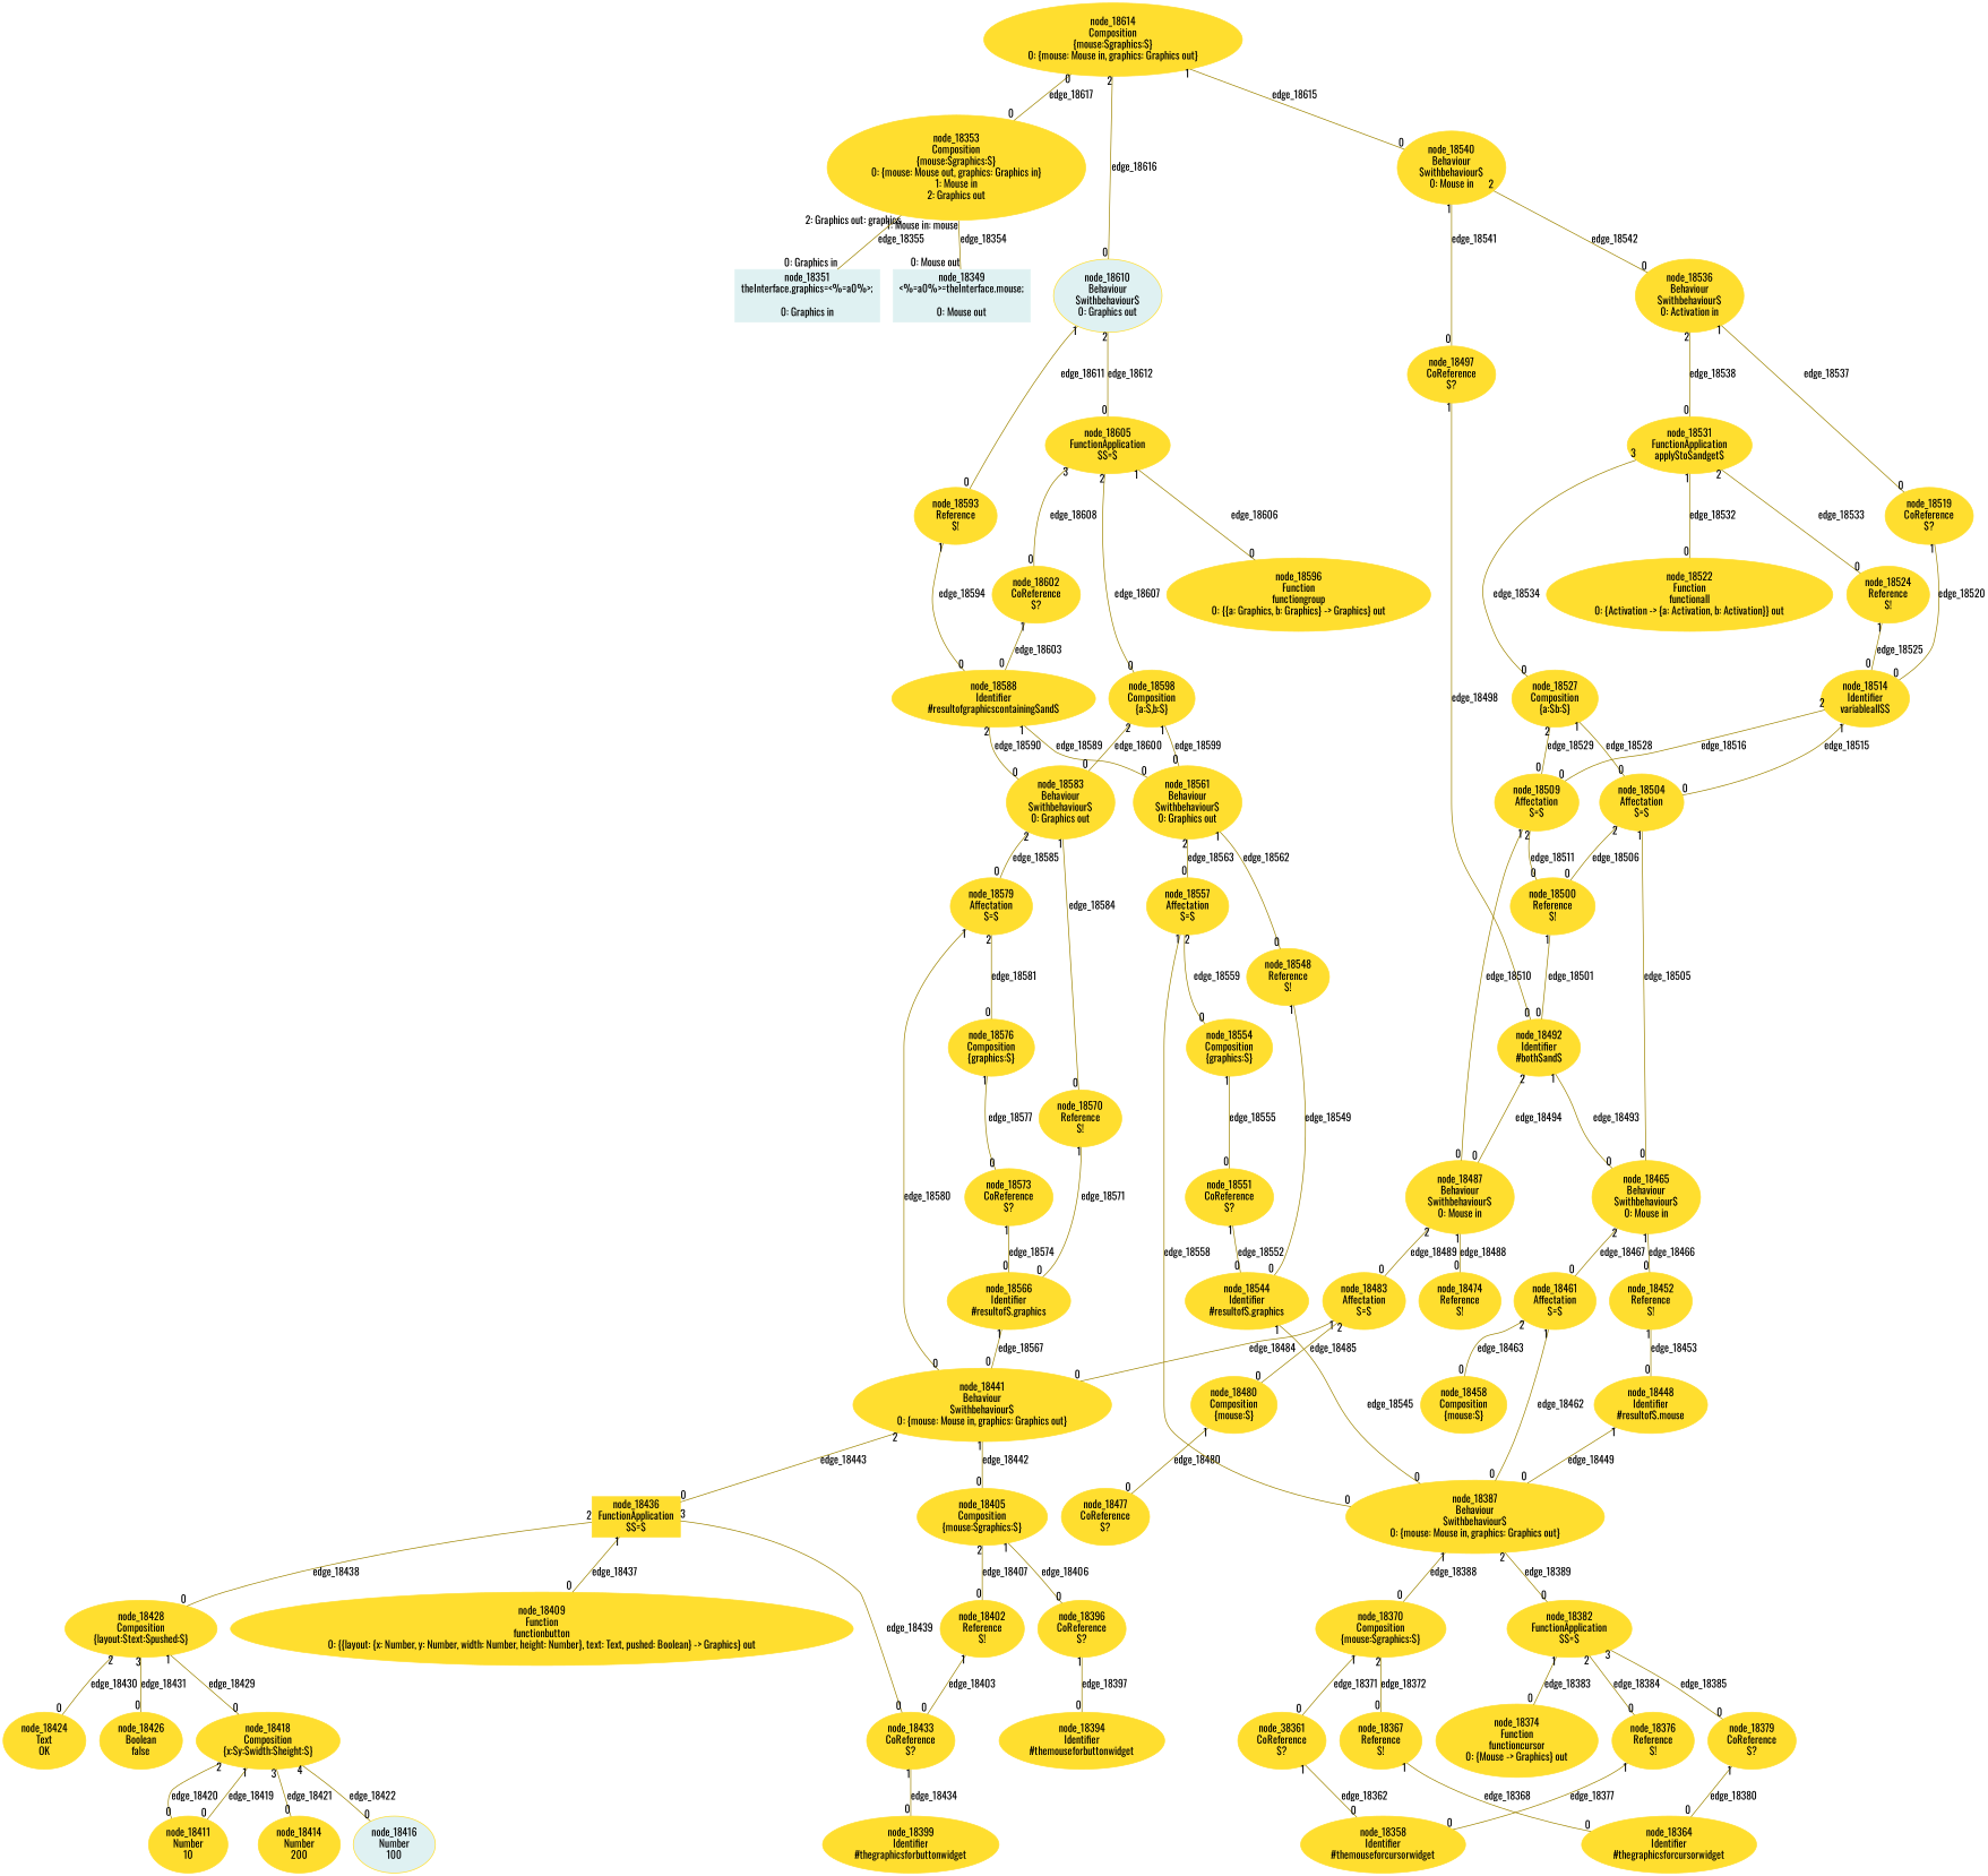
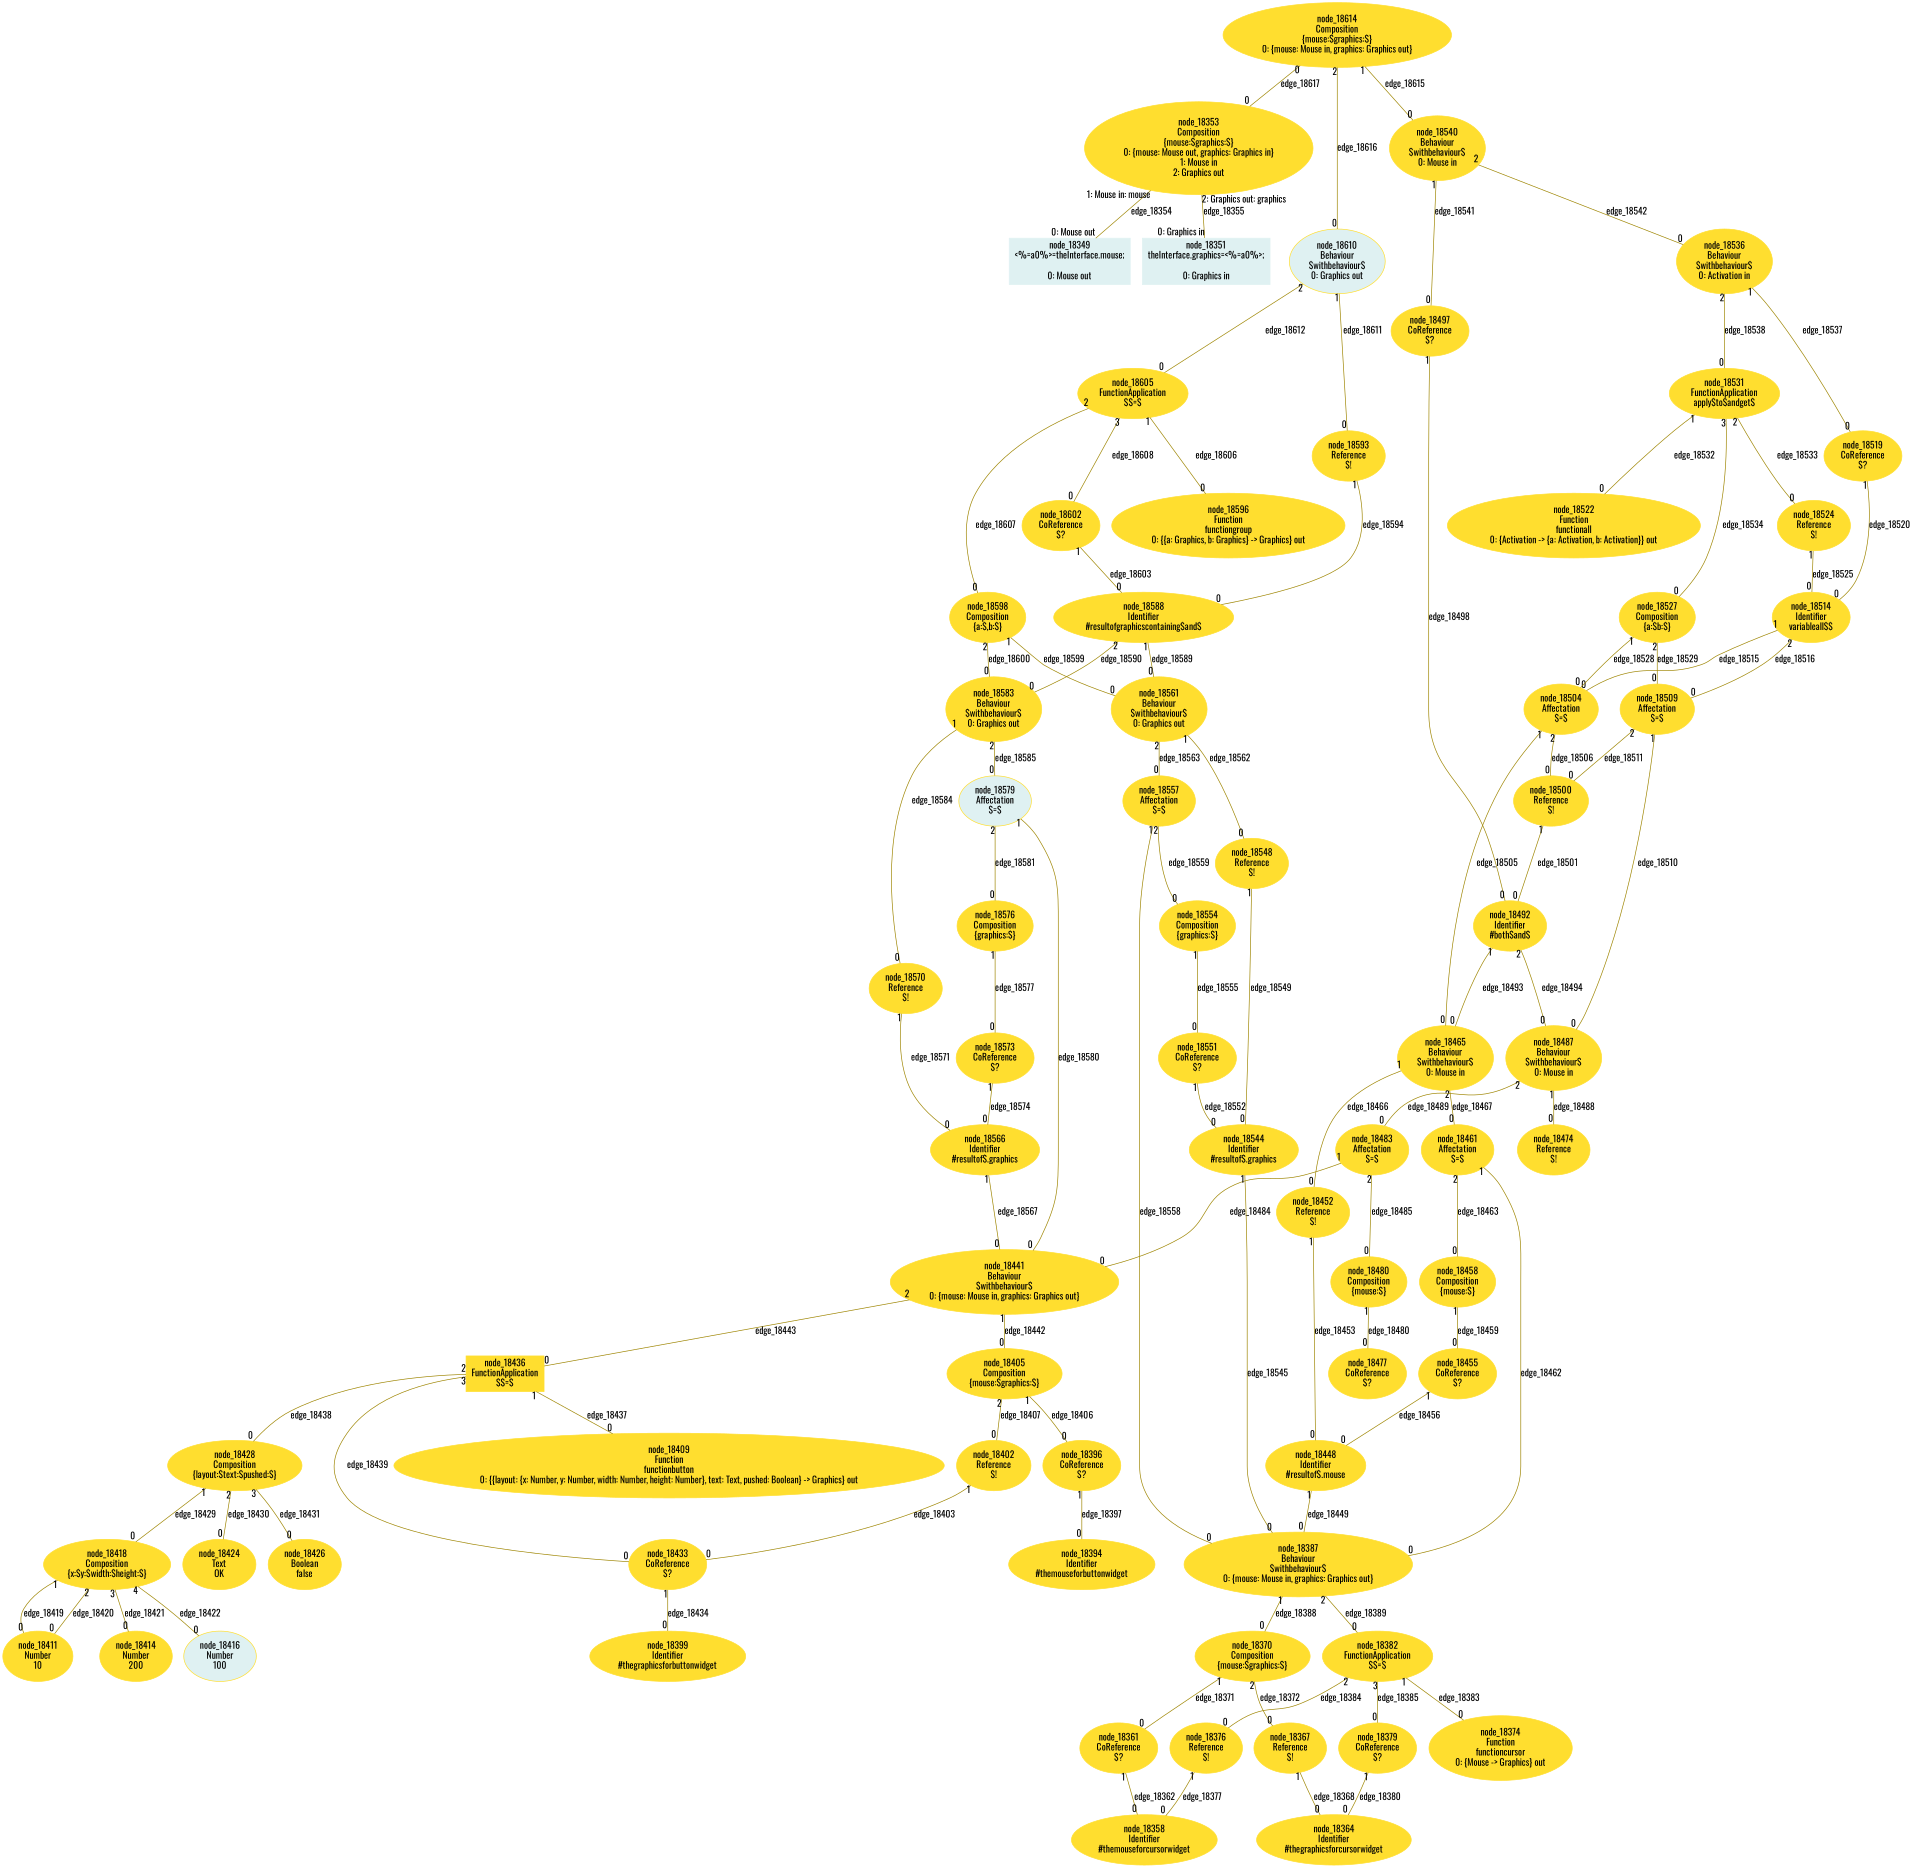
  digraph {
    fontname=Oswald
    node [color="#ffde2f" fontname=Oswald shape=ellipse style=filled]
    edge [arrowHead=none arrowsize=1 color="#9d8400" dir=none fontname=Oswald headlabel=0 taillabel=1]
    n1 [color="#dff1f2" label="node_18349\n<%=a0%>=theInterface.mouse;\n\n0: Mouse out" shape=box]
    n2 [color="#dff1f2" label="node_18351\ntheInterface.graphics=<%=a0%>;\n\n0: Graphics in" shape=box]
    n3 [label="node_18353\nComposition\n{mouse:$graphics:$}\n0: {mouse: Mouse out, graphics: Graphics in}\n1: Mouse in\n2: Graphics out"]
    n4 [label="node_18358\nIdentifier\n#themouseforcursorwidget\n"]
-   n5 [label="node_38361\nCoReference\n$?\n"]
+   n5 [label="node_18361\nCoReference\n$?\n"]
    n6 [label="node_18364\nIdentifier\n#thegraphicsforcursorwidget\n"]
    n7 [label="node_18367\nReference\n$!\n"]
    n8 [label="node_18370\nComposition\n{mouse:$graphics:$}\n"]
    n9 [label="node_18374\nFunction\nfunctioncursor\n0: {Mouse -> Graphics} out"]
    n10 [label="node_18376\nReference\n$!\n"]
    n11 [label="node_18379\nCoReference\n$?\n"]
    n12 [label="node_18382\nFunctionApplication\n$$=$\n"]
    n13 [label="node_18387\nBehaviour\n$withbehaviour$\n0: {mouse: Mouse in, graphics: Graphics out}"]
    n14 [label="node_18394\nIdentifier\n#themouseforbuttonwidget\n"]
    n15 [label="node_18396\nCoReference\n$?\n"]
    n16 [label="node_18399\nIdentifier\n#thegraphicsforbuttonwidget\n"]
    n17 [label="node_18402\nReference\n$!\n"]
    n18 [label="node_18433\nCoReference\n$?\n"]
    n19 [label="node_18405\nComposition\n{mouse:$graphics:$}\n"]
    n20 [label="node_18409\nFunction\nfunctionbutton\n0: {{layout: {x: Number, y: Number, width: Number, height: Number}, text: Text, pushed: Boolean} -> Graphics} out"]
    n21 [label="node_18411\nNumber\n10\n"]
    n22 [label="node_18414\nNumber\n200\n"]
    n23 [fillcolor="#dff1f2" label="node_18416\nNumber\n100\n"]
    n24 [label="node_18418\nComposition\n{x:$y:$width:$height:$}\n"]
    n25 [label="node_18424\nText\nOK\n"]
    n26 [label="node_18426\nBoolean\nfalse\n"]
    n27 [label="node_18428\nComposition\n{layout:$text:$pushed:$}\n"]
    n28 [label="node_18436\nFunctionApplication\n$$=$\n" shape=box]
    n29 [label="node_18441\nBehaviour\n$withbehaviour$\n0: {mouse: Mouse in, graphics: Graphics out}"]
    n30 [label="node_18448\nIdentifier\n#resultof$.mouse\n"]
    n31 [label="node_18452\nReference\n$!\n"]
+   n32 [label="node_18455\nCoReference\n$?\n"]
    n33 [label="node_18458\nComposition\n{mouse:$}\n"]
    n34 [label="node_18461\nAffectation\n$=$\n"]
    n35 [label="node_18465\nBehaviour\n$withbehaviour$\n0: Mouse in"]
    n36 [label="node_18474\nReference\n$!\n"]
    n37 [label="node_18477\nCoReference\n$?\n"]
    n38 [label="node_18480\nComposition\n{mouse:$}\n"]
    n39 [label="node_18483\nAffectation\n$=$\n"]
    n40 [label="node_18487\nBehaviour\n$withbehaviour$\n0: Mouse in"]
    n41 [label="node_18492\nIdentifier\n#both$and$\n"]
    n42 [label="node_18497\nCoReference\n$?\n"]
    n43 [label="node_18500\nReference\n$!\n"]
    n44 [label="node_18504\nAffectation\n$=$\n"]
    n45 [label="node_18509\nAffectation\n$=$\n"]
    n46 [label="node_18514\nIdentifier\nvariableall$$\n"]
    n47 [label="node_18519\nCoReference\n$?\n"]
    n48 [label="node_18522\nFunction\nfunctionall\n0: {Activation -> {a: Activation, b: Activation}} out"]
    n49 [label="node_18524\nReference\n$!\n"]
    n50 [label="node_18527\nComposition\n{a:$b:$}\n"]
    n51 [label="node_18531\nFunctionApplication\napply$to$andget$\n"]
    n52 [label="node_18536\nBehaviour\n$withbehaviour$\n0: Activation in"]
    n53 [label="node_18540\nBehaviour\n$withbehaviour$\n0: Mouse in"]
    n54 [label="node_18544\nIdentifier\n#resultof$.graphics\n"]
    n55 [label="node_18548\nReference\n$!\n"]
    n56 [label="node_18551\nCoReference\n$?\n"]
    n57 [label="node_18554\nComposition\n{graphics:$}\n"]
    n58 [label="node_18557\nAffectation\n$=$\n"]
    n59 [label="node_18561\nBehaviour\n$withbehaviour$\n0: Graphics out"]
    n60 [label="node_18566\nIdentifier\n#resultof$.graphics\n"]
    n61 [label="node_18570\nReference\n$!\n"]
    n62 [label="node_18573\nCoReference\n$?\n"]
    n63 [label="node_18576\nComposition\n{graphics:$}\n"]
-   n64 [label="node_18579\nAffectation\n$=$\n"]
+   n64 [label="node_18579\nAffectation\n$=$\n" fillcolor="#dff1f2"]
    n65 [label="node_18583\nBehaviour\n$withbehaviour$\n0: Graphics out"]
    n66 [label="node_18588\nIdentifier\n#resultofgraphicscontaining$and$\n"]
    n67 [label="node_18593\nReference\n$!\n"]
    n68 [label="node_18596\nFunction\nfunctiongroup\n0: {{a: Graphics, b: Graphics} -> Graphics} out"]
    n69 [label="node_18598\nComposition\n{a:$,b:$}\n"]
    n70 [label="node_18602\nCoReference\n$?\n"]
    n71 [label="node_18605\nFunctionApplication\n$$=$\n"]
    n72 [fillcolor="#dff1f2" label="node_18610\nBehaviour\n$withbehaviour$\n0: Graphics out"]
    n73 [label="node_18614\nComposition\n{mouse:$graphics:$}\n0: {mouse: Mouse in, graphics: Graphics out}"]
    n3 -> n1 [headlabel="0: Mouse out" label=edge_18354 taillabel="1: Mouse in: mouse"]
    n3 -> n2 [headlabel="0: Graphics in" label=edge_18355 taillabel="2: Graphics out: graphics"]
    n5 -> n4 [label=edge_18362]
    n7 -> n6 [label=edge_18368]
    n8 -> n5 [label=edge_18371]
    n8 -> n7 [label=edge_18372 taillabel=2]
    n10 -> n4 [label=edge_18377]
    n11 -> n6 [label=edge_18380]
    n12 -> n9 [label=edge_18383]
    n12 -> n10 [label=edge_18384 taillabel=2]
    n12 -> n11 [label=edge_18385 taillabel=3]
    n13 -> n8 [label=edge_18388]
    n13 -> n12 [label=edge_18389 taillabel=2]
    n15 -> n14 [label=edge_18397]
    n17 -> n18 [label=edge_18403]
    n18 -> n16 [label=edge_18434]
    n19 -> n15 [label=edge_18406]
    n19 -> n17 [label=edge_18407 taillabel=2]
    n24 -> n21 [label=edge_18419]
    n24 -> n21 [label=edge_18420 taillabel=2]
    n24 -> n22 [label=edge_18421 taillabel=3]
    n24 -> n23 [label=edge_18422 taillabel=4]
    n27 -> n24 [label=edge_18429]
    n27 -> n25 [label=edge_18430 taillabel=2]
    n27 -> n26 [label=edge_18431 taillabel=3]
    n28 -> n18 [label=edge_18439 taillabel=3]
    n28 -> n20 [label=edge_18437]
    n28 -> n27 [label=edge_18438 taillabel=2]
    n29 -> n19 [label=edge_18442]
    n29 -> n28 [label=edge_18443 taillabel=2]
    n30 -> n13 [label=edge_18449]
    n31 -> n30 [label=edge_18453]
+   n32 -> n30 [label=edge_18456]
+   n33 -> n32 [label=edge_18459]
    n34 -> n13 [label=edge_18462]
    n34 -> n33 [label=edge_18463 taillabel=2]
    n35 -> n31 [label=edge_18466]
    n35 -> n34 [label=edge_18467 taillabel=2]
    n38 -> n37 [label=edge_18480]
    n39 -> n29 [label=edge_18484]
    n39 -> n38 [label=edge_18485 taillabel=2]
    n40 -> n36 [label=edge_18488]
    n40 -> n39 [label=edge_18489 taillabel=2]
    n41 -> n35 [label=edge_18493]
    n41 -> n40 [label=edge_18494 taillabel=2]
    n42 -> n41 [label=edge_18498]
    n43 -> n41 [label=edge_18501]
    n44 -> n35 [label=edge_18505]
    n44 -> n43 [label=edge_18506 taillabel=2]
    n45 -> n40 [label=edge_18510]
    n45 -> n43 [label=edge_18511 taillabel=2]
    n46 -> n44 [label=edge_18515]
    n46 -> n45 [label=edge_18516 taillabel=2]
    n47 -> n46 [label=edge_18520]
    n49 -> n46 [label=edge_18525]
    n50 -> n44 [label=edge_18528]
    n50 -> n45 [label=edge_18529 taillabel=2]
    n51 -> n48 [label=edge_18532]
    n51 -> n49 [label=edge_18533 taillabel=2]
    n51 -> n50 [label=edge_18534 taillabel=3]
    n52 -> n47 [label=edge_18537]
    n52 -> n51 [label=edge_18538 taillabel=2]
    n53 -> n42 [label=edge_18541]
    n53 -> n52 [label=edge_18542 taillabel=2]
    n54 -> n13 [label=edge_18545]
    n55 -> n54 [label=edge_18549]
    n56 -> n54 [label=edge_18552]
    n57 -> n56 [label=edge_18555]
    n58 -> n13 [label=edge_18558]
    n58 -> n57 [label=edge_18559 taillabel=2]
    n59 -> n55 [label=edge_18562]
    n59 -> n58 [label=edge_18563 taillabel=2]
    n60 -> n29 [label=edge_18567]
    n61 -> n60 [label=edge_18571]
    n62 -> n60 [label=edge_18574]
    n63 -> n62 [label=edge_18577]
    n64 -> n29 [label=edge_18580]
    n64 -> n63 [label=edge_18581 taillabel=2]
    n65 -> n61 [label=edge_18584]
    n65 -> n64 [label=edge_18585 taillabel=2]
    n66 -> n59 [label=edge_18589]
    n66 -> n65 [label=edge_18590 taillabel=2]
    n67 -> n66 [label=edge_18594]
    n69 -> n59 [label=edge_18599]
    n69 -> n65 [label=edge_18600 taillabel=2]
    n70 -> n66 [label=edge_18603]
    n71 -> n68 [label=edge_18606]
    n71 -> n69 [label=edge_18607 taillabel=2]
    n71 -> n70 [label=edge_18608 taillabel=3]
    n72 -> n67 [label=edge_18611]
    n72 -> n71 [label=edge_18612 taillabel=2]
    n73 -> n3 [label=edge_18617 taillabel=0]
    n73 -> n53 [label=edge_18615]
    n73 -> n72 [label=edge_18616 taillabel=2]
  }
